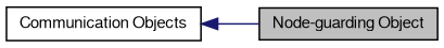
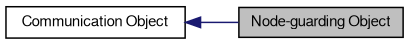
  digraph {
    rankdir=LR
    node [color=black fontname=FreeSans fontsize=10 shape=record style=filled]
    n1 [fillcolor=grey75 fontcolor=black height=0.2 label="Node-guarding Object" width=0.4]
-   n2 [fillcolor=white height=0.2 label="Communication Objects" width=0.4]
+   n2 [fillcolor=white height=0.2 label="Communication Object" width=0.4]
    n2 -> n1 [color=midnightblue dir=back fontname=FreeSans fontsize=10 labelfontname=FreeSans labelfontsize=10 shape=plaintext style=solid]
  }
